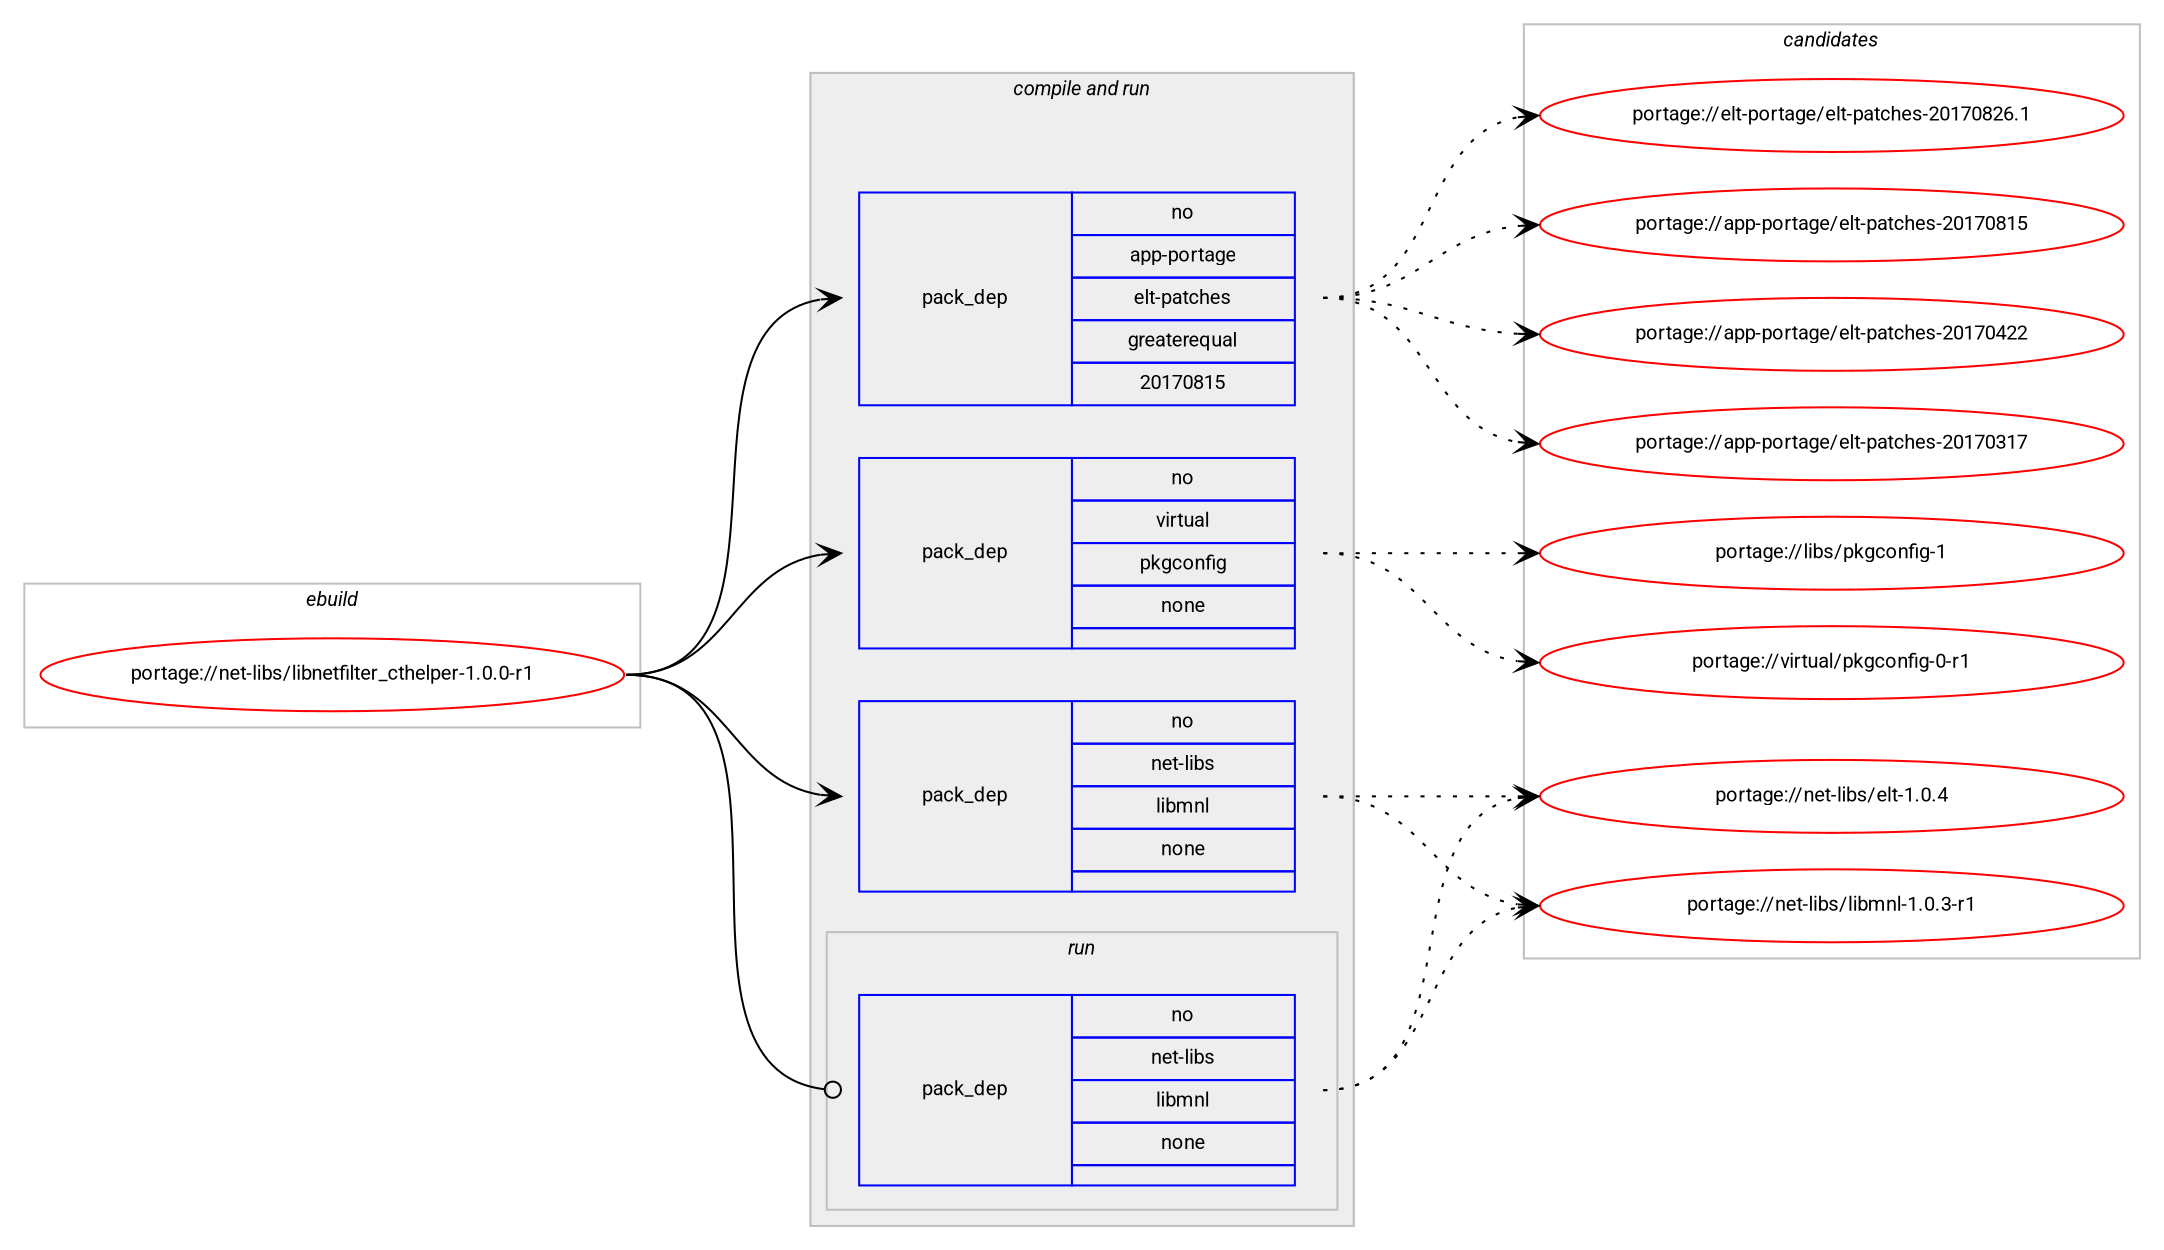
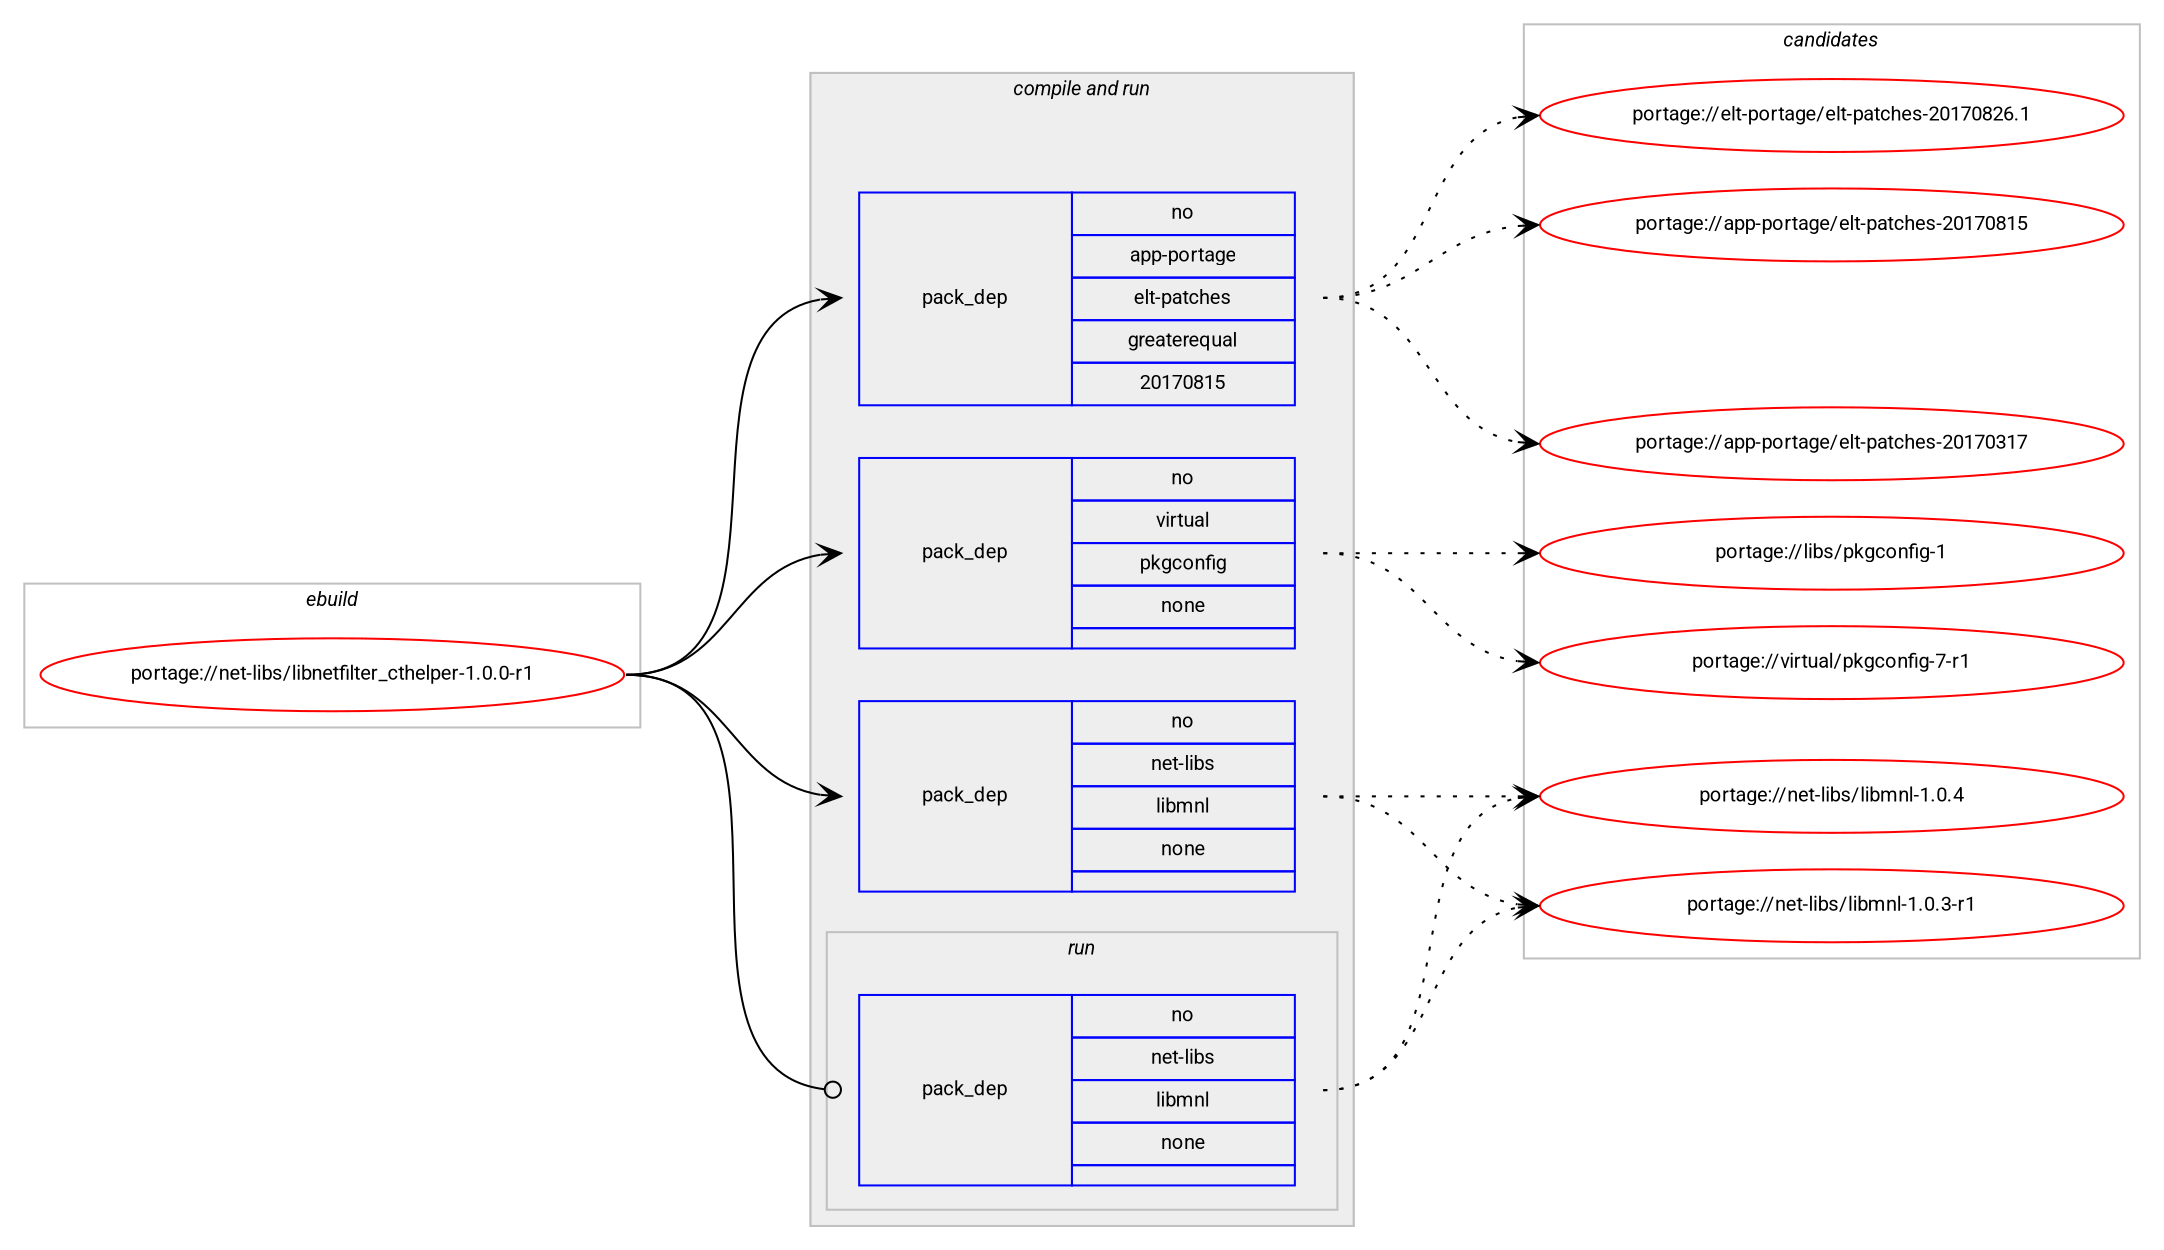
  digraph {
    compound=true
    concentrate=true
    fontname=Roboto
    fontsize=10
    newrank=true
    rankdir=LR
    ranksep=1.5
    node [color=red fontname=Roboto fontsize=10]
    edge [arrowhead=vee fontname=Roboto headport=w style=dotted tailport=e weight=100]
    n1 [label="portage://net-libs/libnetfilter_cthelper-1.0.0-r1" width=4]
    n2 [color=blue label=<<TABLE BORDER="0" CELLBORDER="1" CELLSPACING="0" CELLPADDING="4" WIDTH="220"><TR><TD ROWSPAN="6" CELLPADDING="30">pack_dep</TD></TR><TR><TD WIDTH="110">no</TD></TR><TR><TD>app-portage</TD></TR><TR><TD>elt-patches</TD></TR><TR><TD>greaterequal</TD></TR><TR><TD>20170815</TD></TR></TABLE>> shape=none]
    n3 [color=blue label=<<TABLE BORDER="0" CELLBORDER="1" CELLSPACING="0" CELLPADDING="4" WIDTH="220"><TR><TD ROWSPAN="6" CELLPADDING="30">pack_dep</TD></TR><TR><TD WIDTH="110">no</TD></TR><TR><TD>net-libs</TD></TR><TR><TD>libmnl</TD></TR><TR><TD>none</TD></TR><TR><TD></TD></TR></TABLE>> shape=none]
    n4 [color=blue label=<<TABLE BORDER="0" CELLBORDER="1" CELLSPACING="0" CELLPADDING="4" WIDTH="220"><TR><TD ROWSPAN="6" CELLPADDING="30">pack_dep</TD></TR><TR><TD WIDTH="110">no</TD></TR><TR><TD>virtual</TD></TR><TR><TD>pkgconfig</TD></TR><TR><TD>none</TD></TR><TR><TD></TD></TR></TABLE>> shape=none]
    n5 [color=blue label=<<TABLE BORDER="0" CELLBORDER="1" CELLSPACING="0" CELLPADDING="4" WIDTH="220"><TR><TD ROWSPAN="6" CELLPADDING="30">pack_dep</TD></TR><TR><TD WIDTH="110">no</TD></TR><TR><TD>net-libs</TD></TR><TR><TD>libmnl</TD></TR><TR><TD>none</TD></TR><TR><TD></TD></TR></TABLE>> shape=none]
    n6 [label="portage://elt-portage/elt-patches-20170826.1" width=4]
    n7 [label="portage://app-portage/elt-patches-20170815" width=4]
-   n8 [label="portage://app-portage/elt-patches-20170422" width=4]
    n9 [label="portage://app-portage/elt-patches-20170317" width=4]
-   n10 [label="portage://net-libs/elt-1.0.4" width=4]
+   n10 [label="portage://net-libs/libmnl-1.0.4" width=4]
    n11 [label="portage://net-libs/libmnl-1.0.3-r1" width=4]
    n12 [label="portage://libs/pkgconfig-1" width=4]
-   n13 [label="portage://virtual/pkgconfig-0-r1" width=4]
+   n13 [label="portage://virtual/pkgconfig-7-r1" width=4]
    subgraph cluster_1 {
      color=gray
      label=<<i>ebuild</i>>
      rank=same
      n1
    }
    subgraph cluster_2 {
      color=gray
      label=<<i>dependencies</i>>
      subgraph cluster_3 {
        color=gray
        fillcolor="#eeeeee"
        label=<<i>compile</i>>
        style=filled
        subgraph sub_4 {
          color=gray
          fillcolor="#eeeeee"
          label=<<i>compile</i>>
          style=filled
          n2
        }
        subgraph sub_5 {
          color=gray
          fillcolor="#eeeeee"
          label=<<i>compile</i>>
          style=filled
          n3
        }
        subgraph sub_6 {
          color=gray
          fillcolor="#eeeeee"
          label=<<i>compile</i>>
          style=filled
          n4
        }
      }
      subgraph cluster_7 {
        color=gray
        fillcolor="#eeeeee"
        label=<<i>compile and run</i>>
        style=filled
      }
      subgraph cluster_8 {
        color=gray
        fillcolor="#eeeeee"
        label=<<i>run</i>>
        style=filled
        subgraph sub_9 {
          color=gray
          fillcolor="#eeeeee"
          label=<<i>run</i>>
          style=filled
          n5
        }
      }
    }
    subgraph cluster_10 {
      color=gray
      label=<<i>candidates</i>>
      rank=same
      subgraph sub_11 {
        color=black
        label=<<i>candidates</i>>
        nodesep=1
        rank=same
        n6
        n7
-       n8
        n9
      }
      subgraph sub_12 {
        color=black
        label=<<i>candidates</i>>
        nodesep=1
        rank=same
        n10
        n11
      }
      subgraph sub_13 {
        color=black
        label=<<i>candidates</i>>
        nodesep=1
        rank=same
        n12
        n13
      }
      subgraph sub_14 {
        color=black
        label=<<i>candidates</i>>
        nodesep=1
        rank=same
        n10
        n11
      }
    }
    n1 -> n2 [style=solid weight=20]
    n1 -> n3 [style=solid weight=20]
    n1 -> n4 [style=solid weight=20]
    n1 -> n5 [arrowhead=odot style=solid weight=20]
    n2 -> n6
    n2 -> n7
-   n2 -> n8
    n2 -> n9
    n3 -> n10
    n3 -> n11
    n4 -> n12
    n4 -> n13
    n5 -> n10
    n5 -> n11
  }
